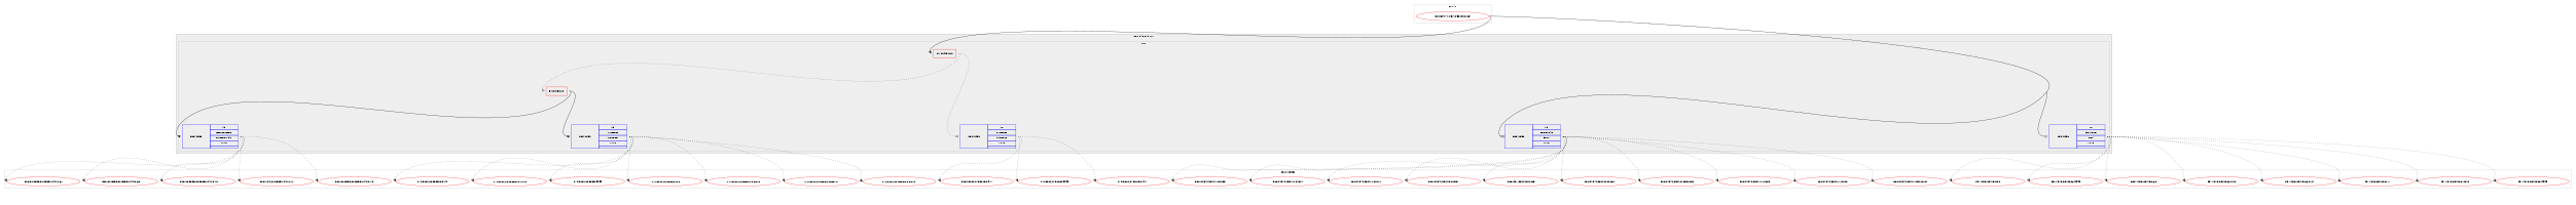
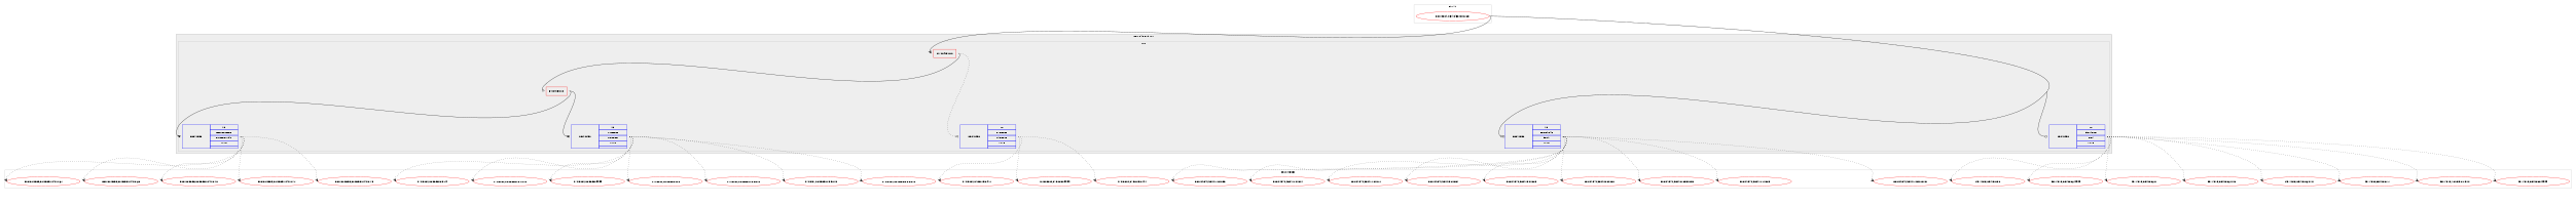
  digraph {
    compound=true
    concentrate=true
    fontname=Helvetica
    fontsize=10
    newrank=true
    rankdir=TB
    ranksep=1.5
    node [color=red fontname=Helvetica fontsize=10]
    edge [arrowhead=vee headport=w style=dotted tailport=e weight=100]
-   n1 [label="app-admin/perl-cleaner-2.25" width=4]
+   n1 [label="app-bash/perl-cleaner-2.25" width=4]
    n2 [color=blue label=<<TABLE BORDER="0" CELLBORDER="1" CELLSPACING="0" CELLPADDING="4" WIDTH="220"><TR><TD ROWSPAN="6" CELLPADDING="30">pack_dep</TD></TR><TR><TD WIDTH="110">no</TD></TR><TR><TD>sys-apps</TD></TR><TR><TD>portage</TD></TR><TR><TD>none</TD></TR><TR><TD></TD></TR></TABLE>> shape=none]
    n3 [color=blue label=<<TABLE BORDER="0" CELLBORDER="1" CELLSPACING="0" CELLPADDING="4" WIDTH="220"><TR><TD ROWSPAN="6" CELLPADDING="30">pack_dep</TD></TR><TR><TD WIDTH="110">no</TD></TR><TR><TD>app-portage</TD></TR><TR><TD>portage-utils</TD></TR><TR><TD>none</TD></TR><TR><TD></TD></TR></TABLE>> shape=none]
    n4 [label=<<TABLE BORDER="0" CELLBORDER="1" CELLSPACING="0" CELLPADDING="4"><TR><TD CELLPADDING="10">all_of_group</TD></TR></TABLE>> shape=none]
    n5 [color=blue label=<<TABLE BORDER="0" CELLBORDER="1" CELLSPACING="0" CELLPADDING="4" WIDTH="220"><TR><TD ROWSPAN="6" CELLPADDING="30">pack_dep</TD></TR><TR><TD WIDTH="110">no</TD></TR><TR><TD>sys-apps</TD></TR><TR><TD>pkgcore</TD></TR><TR><TD>none</TD></TR><TR><TD></TD></TR></TABLE>> shape=none]
    n6 [label=<<TABLE BORDER="0" CELLBORDER="1" CELLSPACING="0" CELLPADDING="4"><TR><TD CELLPADDING="10">any_of_group</TD></TR></TABLE>> shape=none]
    n7 [color=blue label=<<TABLE BORDER="0" CELLBORDER="1" CELLSPACING="0" CELLPADDING="4" WIDTH="220"><TR><TD ROWSPAN="6" CELLPADDING="30">pack_dep</TD></TR><TR><TD WIDTH="110">no</TD></TR><TR><TD>app-shells</TD></TR><TR><TD>bash</TD></TR><TR><TD>none</TD></TR><TR><TD></TD></TR></TABLE>> shape=none]
    n8 [color=blue label=<<TABLE BORDER="0" CELLBORDER="1" CELLSPACING="0" CELLPADDING="4" WIDTH="220"><TR><TD ROWSPAN="6" CELLPADDING="30">pack_dep</TD></TR><TR><TD WIDTH="110">no</TD></TR><TR><TD>dev-lang</TD></TR><TR><TD>perl</TD></TR><TR><TD>none</TD></TR><TR><TD></TD></TR></TABLE>> shape=none]
    n9 [label="sys-apps/portage-2.3.40-r1" width=4]
    n10 [label="sys-apps/portage-2.3.49" width=4]
    n11 [label="sys-apps/portage-2.3.51-r1" width=4]
-   n12 [label="sys-apps/portage-2.3.52-r1" width=4]
+   n12 [label="sys-dev/portage-2.3.52-r1" width=4]
    n13 [label="sys-apps/portage-2.3.53-r1" width=4]
    n14 [label="sys-apps/portage-2.3.8" width=4]
    n15 [label="sys-apps/portage-9999" width=4]
    n16 [label="app-portage/portage-utils-0.72" width=4]
    n17 [label="app-portage/portage-utils-0.62" width=4]
    n18 [label="app-portage/portage-utils-0.64" width=4]
    n19 [label="app-portage/portage-utils-0.73" width=4]
-   n20 [label="app-utils/portage-utils-0.74" width=4]
-   n21 [label="dev-lang/perl-5.24.3-r1" width=4]
+   n20 [label="app-portage/portage-utils-0.74" width=4]
+   n21 [label="dev-lang/none-5.24.3-r1" width=4]
    n22 [label="dev-lang/perl-5.24.4" width=4]
    n23 [label="dev-lang/perl-5.26.1-r1" width=4]
    n24 [label="dev-lang/perl-5.26.1-r2" width=4]
-   n25 [label="pack-lang/perl-5.26.2" width=4]
+   n25 [label="dev-lang/perl-5.26.2" width=4]
    n26 [label="dev-lang/perl-5.26.9999" width=4]
    n27 [label="dev-lang/perl-5.28.0" width=4]
    n28 [label="dev-lang/perl-5.28.9999" width=4]
-   n29 [label="apps-apps/pkgcore-0.9.4" width=4]
+   n29 [label="sys-apps/pkgcore-0.9.4" width=4]
    n30 [label="sys-apps/pkgcore-0.9.7" width=4]
-   n31 [label="sys-apps/pkgcore-9999" width=4]
+   n31 [label="none-apps/pkgcore-9999" width=4]
    n32 [label="app-shells/bash-2.05b_p13" width=4]
    n33 [label="app-shells/bash-3.0_p22" width=4]
-   n34 [label="app-dev/bash-3.1_p23" width=4]
+   n34 [label="app-shells/bash-3.1_p23" width=4]
    n35 [label="app-shells/bash-3.2_p57" width=4]
    n36 [label="app-shells/bash-4.0_p44" width=4]
    n37 [label="app-shells/bash-4.1_p17" width=4]
    n38 [label="app-shells/bash-4.2_p53" width=4]
    n39 [label="app-shells/bash-4.3_p48-r2" width=4]
-   n40 [label="app-shells/bash-4.4_p12" width=4]
    n41 [label="app-shells/bash-4.4_p23" width=4]
    subgraph cluster_1 {
      color=gray
      label=<<i>ebuild</i>>
      rank=same
      n1
    }
    subgraph cluster_2 {
      color=gray
      label=<<i>dependencies</i>>
      subgraph cluster_3 {
        color=gray
        fillcolor="#eeeeee"
        label=<<i>compile</i>>
        style=filled
      }
      subgraph cluster_4 {
        color=gray
        fillcolor="#eeeeee"
        label=<<i>compile and run</i>>
        style=filled
      }
      subgraph cluster_5 {
        color=gray
        fillcolor="#eeeeee"
        label=<<i>run</i>>
        style=filled
        subgraph sub_6 {
          color=gray
          fillcolor="#eeeeee"
          label=<<i>run</i>>
          style=filled
          n6
          subgraph sub_7 {
            color=gray
            fillcolor="#eeeeee"
            label=<<i>run</i>>
            style=filled
            n4
            subgraph sub_8 {
              color=gray
              fillcolor="#eeeeee"
              label=<<i>run</i>>
              style=filled
              n2
            }
            subgraph sub_9 {
              color=gray
              fillcolor="#eeeeee"
              label=<<i>run</i>>
              style=filled
              n3
            }
          }
          subgraph sub_10 {
            color=gray
            fillcolor="#eeeeee"
            label=<<i>run</i>>
            style=filled
            n5
          }
        }
        subgraph sub_11 {
          color=gray
          fillcolor="#eeeeee"
          label=<<i>run</i>>
          style=filled
          n7
        }
        subgraph sub_12 {
          color=gray
          fillcolor="#eeeeee"
          label=<<i>run</i>>
          style=filled
          n8
        }
      }
    }
    subgraph cluster_13 {
      color=gray
      label=<<i>candidates</i>>
      rank=same
      subgraph sub_14 {
        color=black
        label=<<i>candidates</i>>
        nodesep=1
        rank=same
        n9
        n10
        n11
        n12
        n13
        n14
        n15
      }
      subgraph sub_15 {
        color=black
        label=<<i>candidates</i>>
        nodesep=1
        rank=same
        n16
        n17
        n18
        n19
        n20
      }
      subgraph sub_16 {
        color=black
        label=<<i>candidates</i>>
        nodesep=1
        rank=same
        n21
        n22
        n23
        n24
        n25
        n26
        n27
        n28
      }
      subgraph sub_17 {
        color=black
        label=<<i>candidates</i>>
        nodesep=1
        rank=same
        n29
        n30
        n31
      }
      subgraph sub_18 {
        color=black
        label=<<i>candidates</i>>
        nodesep=1
        rank=same
        n32
        n33
        n34
        n35
        n36
        n37
        n38
        n39
-       n40
        n41
      }
    }
    n1 -> n6 [style=solid weight=20]
    n1 -> n7 [arrowhead=odot style=solid weight=20]
    n1 -> n8 [arrowhead=odot style=solid weight=20]
    n2 -> n9
    n2 -> n10
    n2 -> n11
    n2 -> n12
    n2 -> n13
    n2 -> n14
    n2 -> n15
    n3 -> n16
    n3 -> n17
    n3 -> n18
    n3 -> n19
    n3 -> n20
    n4 -> n2 [arrowhead=inv style=solid weight=20]
    n4 -> n3 [arrowhead=inv style=solid weight=20]
    n5 -> n29
    n5 -> n30
    n5 -> n31
-   n6 -> n4 [arrowhead=oinv weight=20]
+   n6 -> n4 [arrowhead=oinv style=solid weight=20]
    n6 -> n5 [arrowhead=oinv weight=20]
    n7 -> n32
    n7 -> n33
    n7 -> n34
    n7 -> n35
    n7 -> n36
    n7 -> n37
    n7 -> n38
    n7 -> n39
-   n7 -> n40
    n7 -> n41
    n8 -> n21
    n8 -> n22
    n8 -> n23
    n8 -> n24
    n8 -> n25
    n8 -> n26
    n8 -> n27
    n8 -> n28
  }
